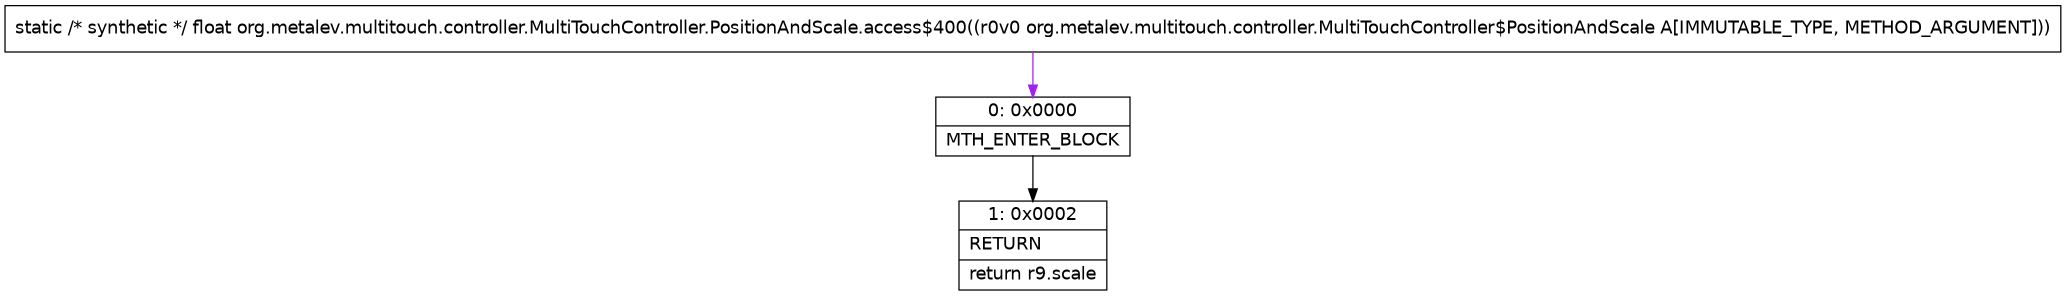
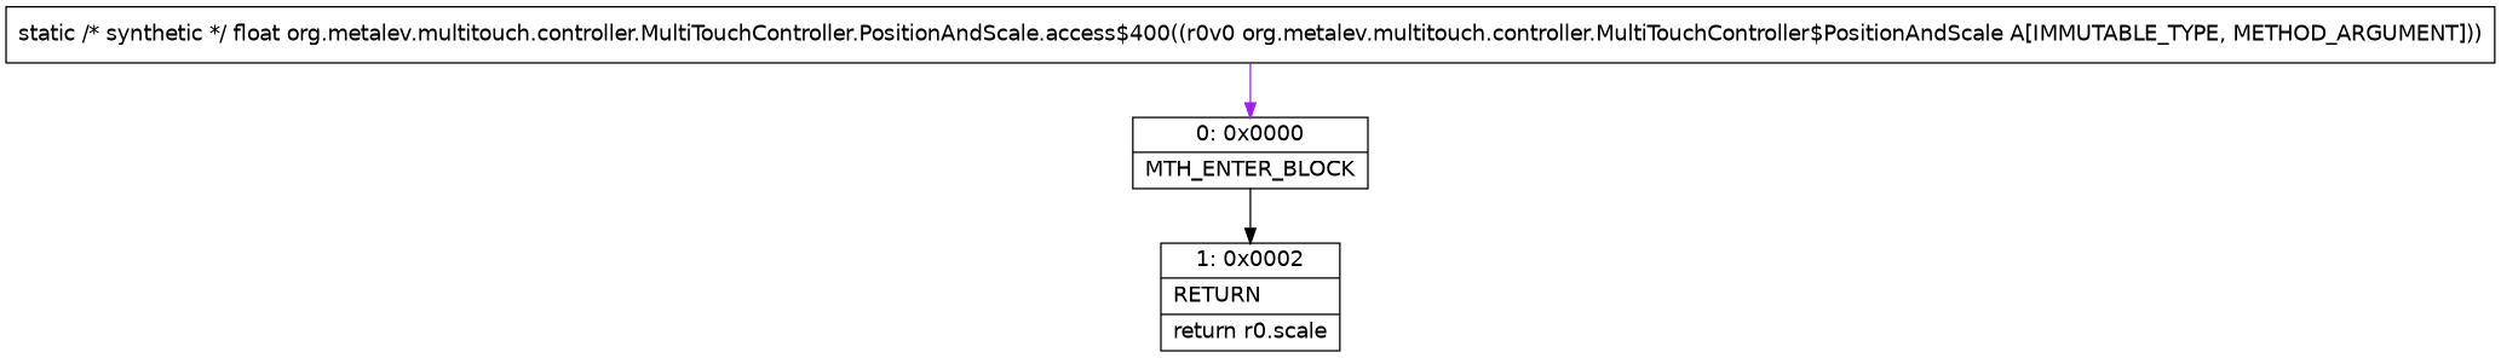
  digraph {
    fontname="DejaVu Sans"
    node [shape=record fontname="DejaVu Sans"]
    edge [fontname="DejaVu Sans"]
    n1 [label="{0\:\ 0x0000|MTH_ENTER_BLOCK\l}"]
-   n2 [label="{1\:\ 0x0002|RETURN\l|return r9.scale\l}"]
+   n2 [label="{1\:\ 0x0002|RETURN\l|return r0.scale\l}"]
    n3 [label="{static \/* synthetic *\/ float org.metalev.multitouch.controller.MultiTouchController.PositionAndScale.access$400((r0v0 org.metalev.multitouch.controller.MultiTouchController$PositionAndScale A[IMMUTABLE_TYPE, METHOD_ARGUMENT])) }"]
    n1 -> n2 [color=black]
    n3 -> n1 [color=purple]
  }
